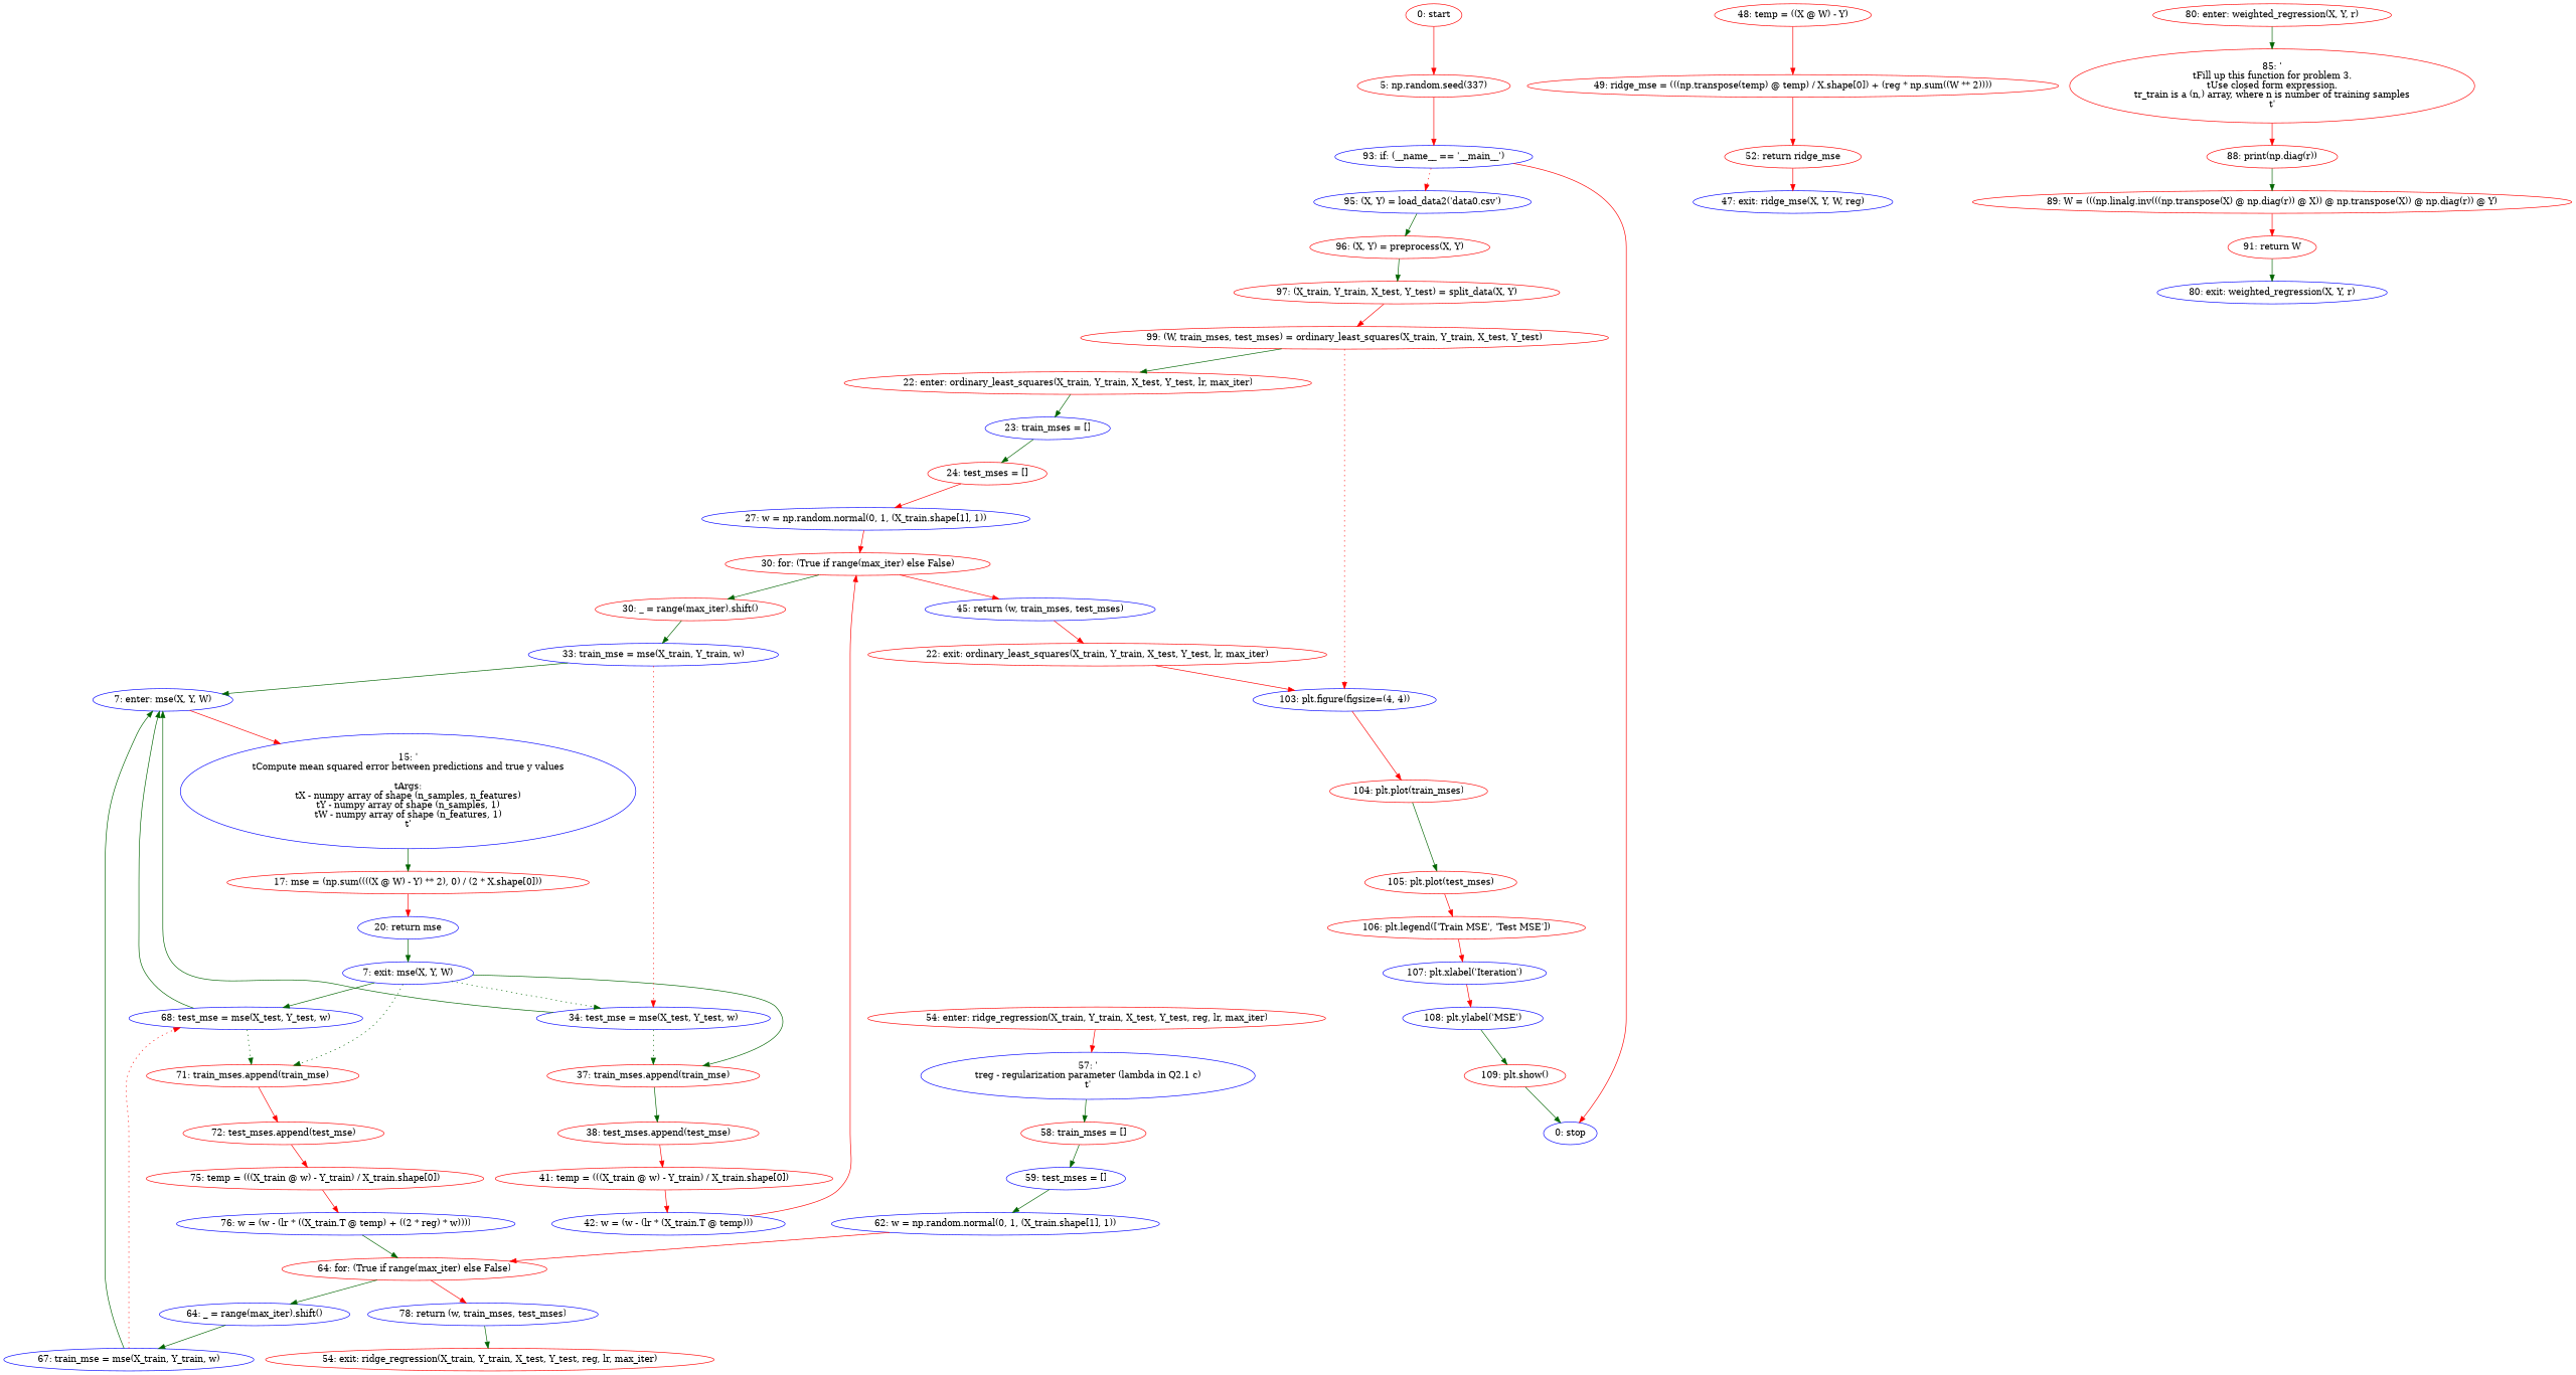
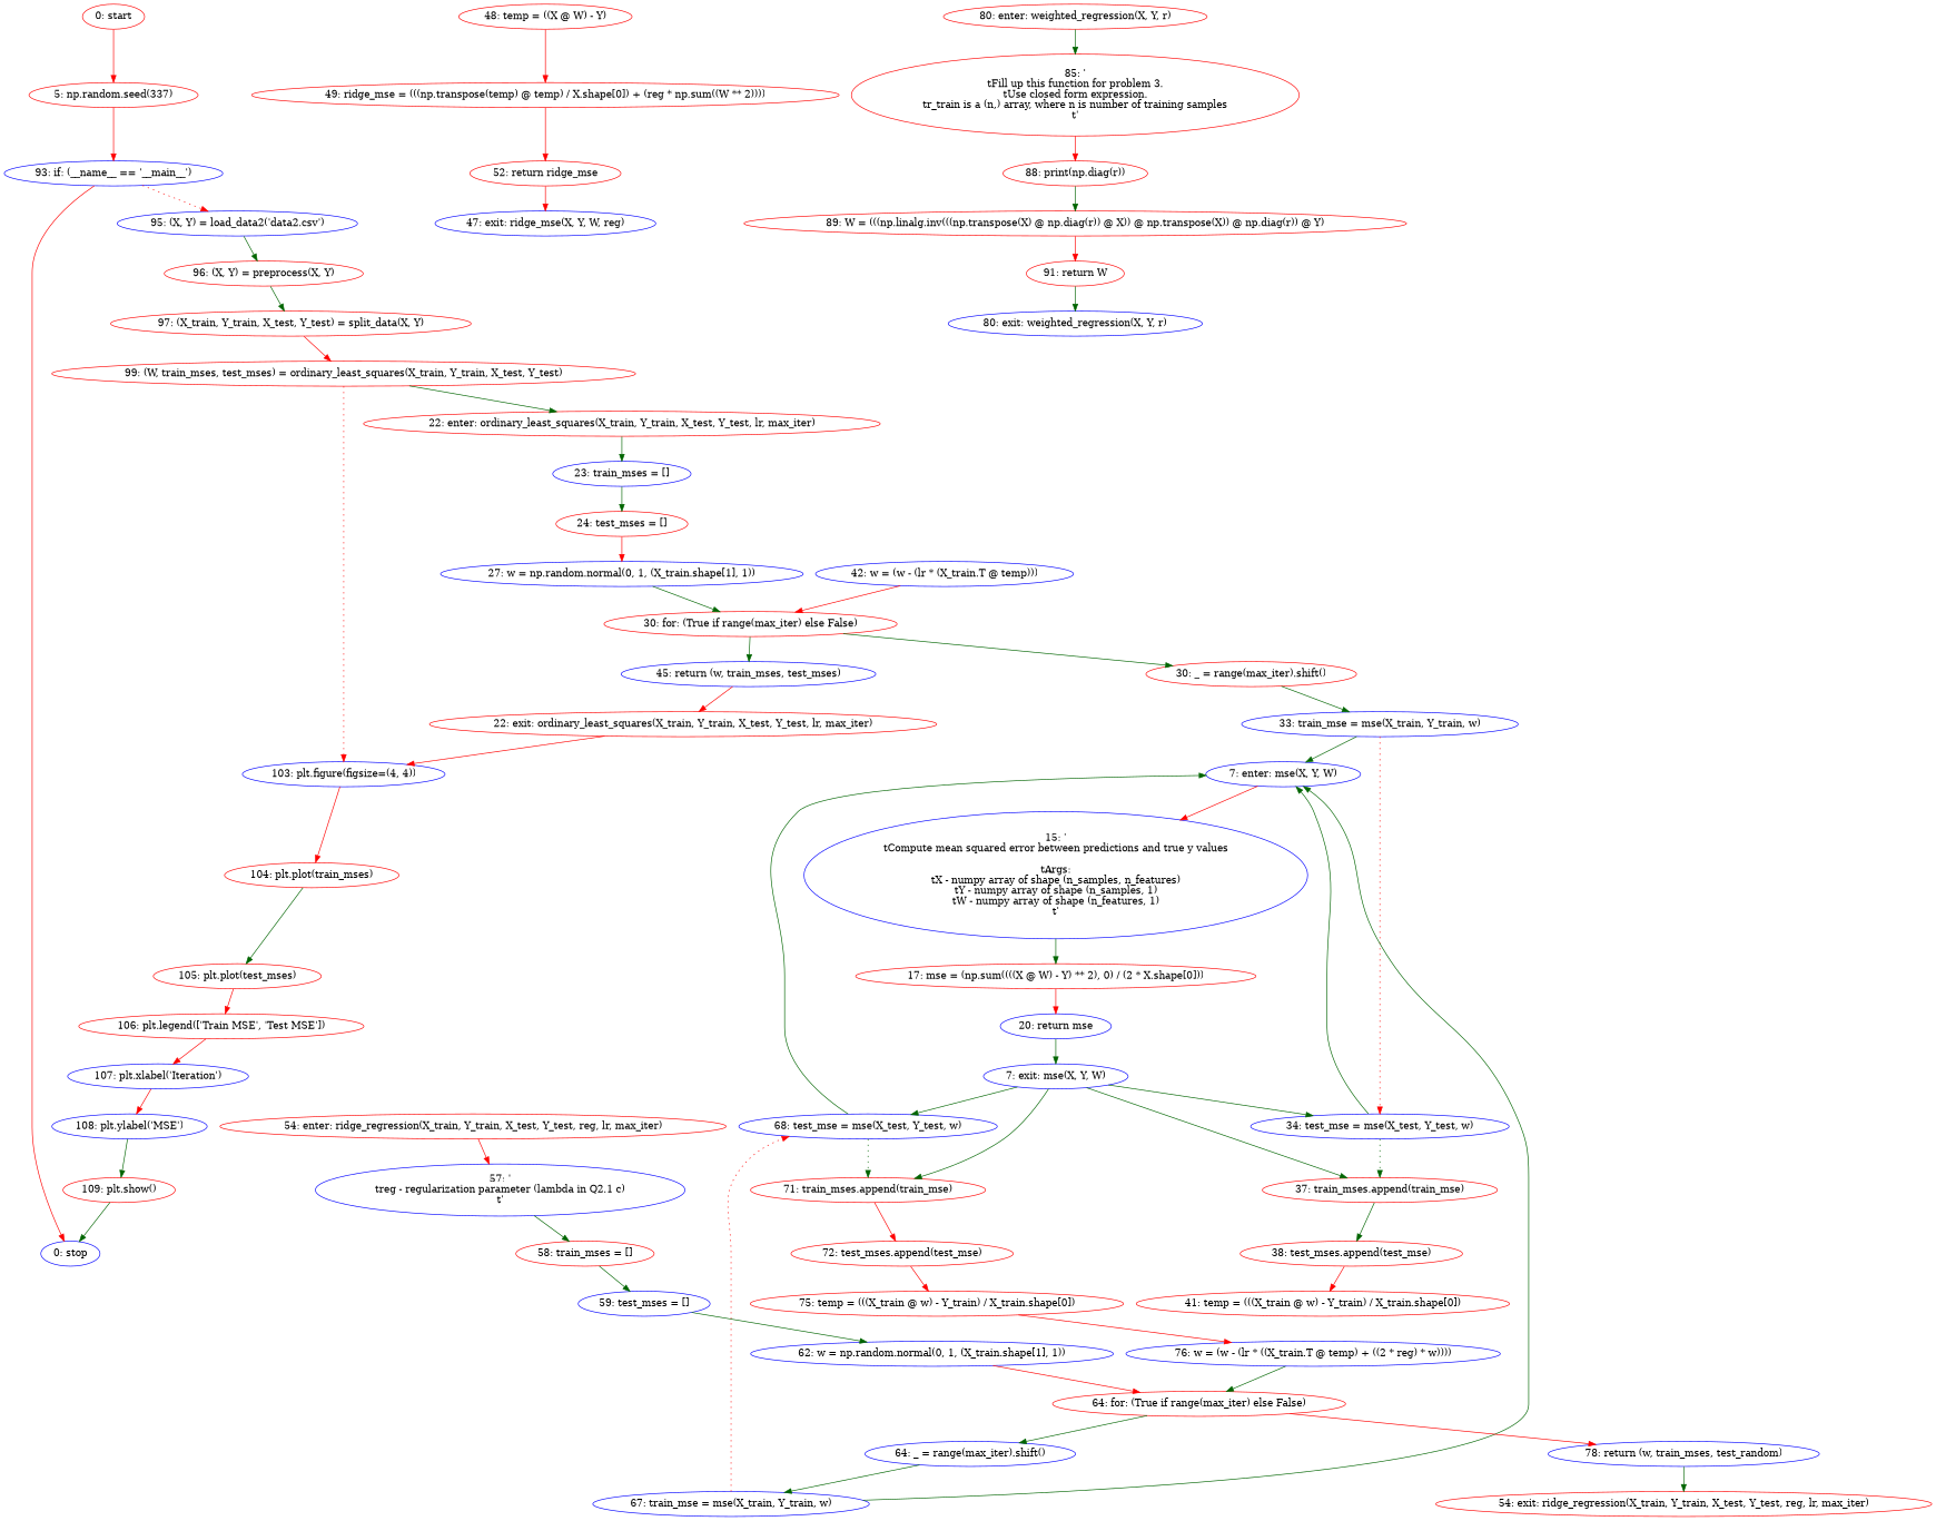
  strict digraph {
    node [color=red]
    edge [color=darkgreen]
    n1 [label="0: start"]
    n2 [label="5: np.random.seed(337)"]
    n3 [color=blue label="93: if: (__name__ == '__main__')"]
-   n4 [color=blue label="95: (X, Y) = load_data2('data0.csv')"]
+   n4 [color=blue label="95: (X, Y) = load_data2('data2.csv')"]
    n5 [color=blue label="0: stop"]
    n6 [label="96: (X, Y) = preprocess(X, Y)"]
    n7 [label="97: (X_train, Y_train, X_test, Y_test) = split_data(X, Y)"]
    n8 [color=blue label="7: enter: mse(X, Y, W)"]
    n9 [color=blue label="15: '\n\tCompute mean squared error between predictions and true y values\n\n\tArgs:\n\tX - numpy array of shape (n_samples, n_features)\n\tY - numpy array of shape (n_samples, 1)\n\tW - numpy array of shape (n_features, 1)\n\t'"]
    n10 [label="17: mse = (np.sum((((X @ W) - Y) ** 2), 0) / (2 * X.shape[0]))"]
    n11 [color=blue label="20: return mse"]
    n12 [color=blue label="7: exit: mse(X, Y, W)"]
    n13 [color=blue label="33: train_mse = mse(X_train, Y_train, w)"]
    n14 [color=blue label="34: test_mse = mse(X_test, Y_test, w)"]
    n15 [label="37: train_mses.append(train_mse)"]
    n16 [label="38: test_mses.append(test_mse)"]
    n17 [label="41: temp = (((X_train @ w) - Y_train) / X_train.shape[0])"]
    n18 [color=blue label="42: w = (w - (lr * (X_train.T @ temp)))"]
    n19 [color=blue label="67: train_mse = mse(X_train, Y_train, w)"]
    n20 [color=blue label="68: test_mse = mse(X_test, Y_test, w)"]
    n21 [label="71: train_mses.append(train_mse)"]
    n22 [label="72: test_mses.append(test_mse)"]
    n23 [label="75: temp = (((X_train @ w) - Y_train) / X_train.shape[0])"]
    n24 [color=blue label="76: w = (w - (lr * ((X_train.T @ temp) + ((2 * reg) * w))))"]
    n25 [label="22: enter: ordinary_least_squares(X_train, Y_train, X_test, Y_test, lr, max_iter)"]
    n26 [color=blue label="23: train_mses = []"]
    n27 [label="24: test_mses = []"]
    n28 [color=blue label="27: w = np.random.normal(0, 1, (X_train.shape[1], 1))"]
    n29 [label="30: for: (True if range(max_iter) else False)"]
    n30 [label="99: (W, train_mses, test_mses) = ordinary_least_squares(X_train, Y_train, X_test, Y_test)"]
    n31 [color=blue label="103: plt.figure(figsize=(4, 4))"]
    n32 [label="104: plt.plot(train_mses)"]
    n33 [label="105: plt.plot(test_mses)"]
    n34 [label="106: plt.legend(['Train MSE', 'Test MSE'])"]
    n35 [label="22: exit: ordinary_least_squares(X_train, Y_train, X_test, Y_test, lr, max_iter)"]
    n36 [color=blue label="45: return (w, train_mses, test_mses)"]
    n37 [label="30: _ = range(max_iter).shift()"]
    n38 [label="48: temp = ((X @ W) - Y)"]
    n39 [label="49: ridge_mse = (((np.transpose(temp) @ temp) / X.shape[0]) + (reg * np.sum((W ** 2))))"]
    n40 [label="52: return ridge_mse"]
    n41 [color=blue label="47: exit: ridge_mse(X, Y, W, reg)"]
    n42 [label="54: enter: ridge_regression(X_train, Y_train, X_test, Y_test, reg, lr, max_iter)"]
    n43 [color=blue label="57: '\n\treg - regularization parameter (lambda in Q2.1 c)\n\t'"]
    n44 [label="58: train_mses = []"]
    n45 [color=blue label="59: test_mses = []"]
    n46 [color=blue label="62: w = np.random.normal(0, 1, (X_train.shape[1], 1))"]
    n47 [label="54: exit: ridge_regression(X_train, Y_train, X_test, Y_test, reg, lr, max_iter)"]
-   n48 [color=blue label="78: return (w, train_mses, test_mses)"]
+   n48 [color=blue label="78: return (w, train_mses, test_random)"]
    n49 [label="64: for: (True if range(max_iter) else False)"]
    n50 [color=blue label="64: _ = range(max_iter).shift()"]
    n51 [label="80: enter: weighted_regression(X, Y, r)"]
    n52 [label="85: '\n\tFill up this function for problem 3.\n\tUse closed form expression.\n\tr_train is a (n,) array, where n is number of training samples\n\t'"]
    n53 [label="88: print(np.diag(r))"]
    n54 [label="89: W = (((np.linalg.inv(((np.transpose(X) @ np.diag(r)) @ X)) @ np.transpose(X)) @ np.diag(r)) @ Y)"]
    n55 [label="91: return W"]
    n56 [color=blue label="80: exit: weighted_regression(X, Y, r)"]
    n57 [color=blue label="107: plt.xlabel('Iteration')"]
    n58 [color=blue label="108: plt.ylabel('MSE')"]
    n59 [label="109: plt.show()"]
    n1 -> n2 [color=red]
    n2 -> n3 [color=red]
    n3 -> n4 [color=red style=dotted]
    n3 -> n5 [color=red]
    n4 -> n6
    n6 -> n7
    n7 -> n30 [color=red]
    n8 -> n9 [color=red]
    n9 -> n10
    n10 -> n11 [color=red]
    n11 -> n12
-   n12 -> n14 [style=dotted]
+   n12 -> n14
    n12 -> n15
    n12 -> n20
-   n12 -> n21 [style=dotted]
+   n12 -> n21
    n13 -> n8
    n13 -> n14 [color=red style=dotted weight=100]
    n14 -> n8
    n14 -> n15 [style=dotted weight=100]
    n15 -> n16
    n16 -> n17 [color=red]
-   n17 -> n18 [color=red]
    n18 -> n29 [color=red]
    n19 -> n8
    n19 -> n20 [color=red style=dotted weight=100]
    n20 -> n8
    n20 -> n21 [style=dotted weight=100]
    n21 -> n22 [color=red]
    n22 -> n23 [color=red]
    n23 -> n24 [color=red]
    n24 -> n49
    n25 -> n26
    n26 -> n27
    n27 -> n28 [color=red]
-   n28 -> n29 [color=red]
-   n29 -> n36 [color=red]
+   n28 -> n29
+   n29 -> n36
    n29 -> n37
    n30 -> n25
    n30 -> n31 [color=red style=dotted weight=100]
    n31 -> n32 [color=red]
    n32 -> n33
    n33 -> n34 [color=red]
    n34 -> n57 [color=red]
    n35 -> n31 [color=red]
    n36 -> n35 [color=red]
    n37 -> n13
    n38 -> n39 [color=red]
    n39 -> n40 [color=red]
    n40 -> n41 [color=red]
    n42 -> n43 [color=red]
    n43 -> n44
    n44 -> n45
    n45 -> n46
    n46 -> n49 [color=red]
    n48 -> n47
    n49 -> n48 [color=red]
    n49 -> n50
    n50 -> n19
    n51 -> n52
    n52 -> n53 [color=red]
    n53 -> n54
    n54 -> n55 [color=red]
    n55 -> n56
    n57 -> n58 [color=red]
    n58 -> n59
    n59 -> n5
  }
